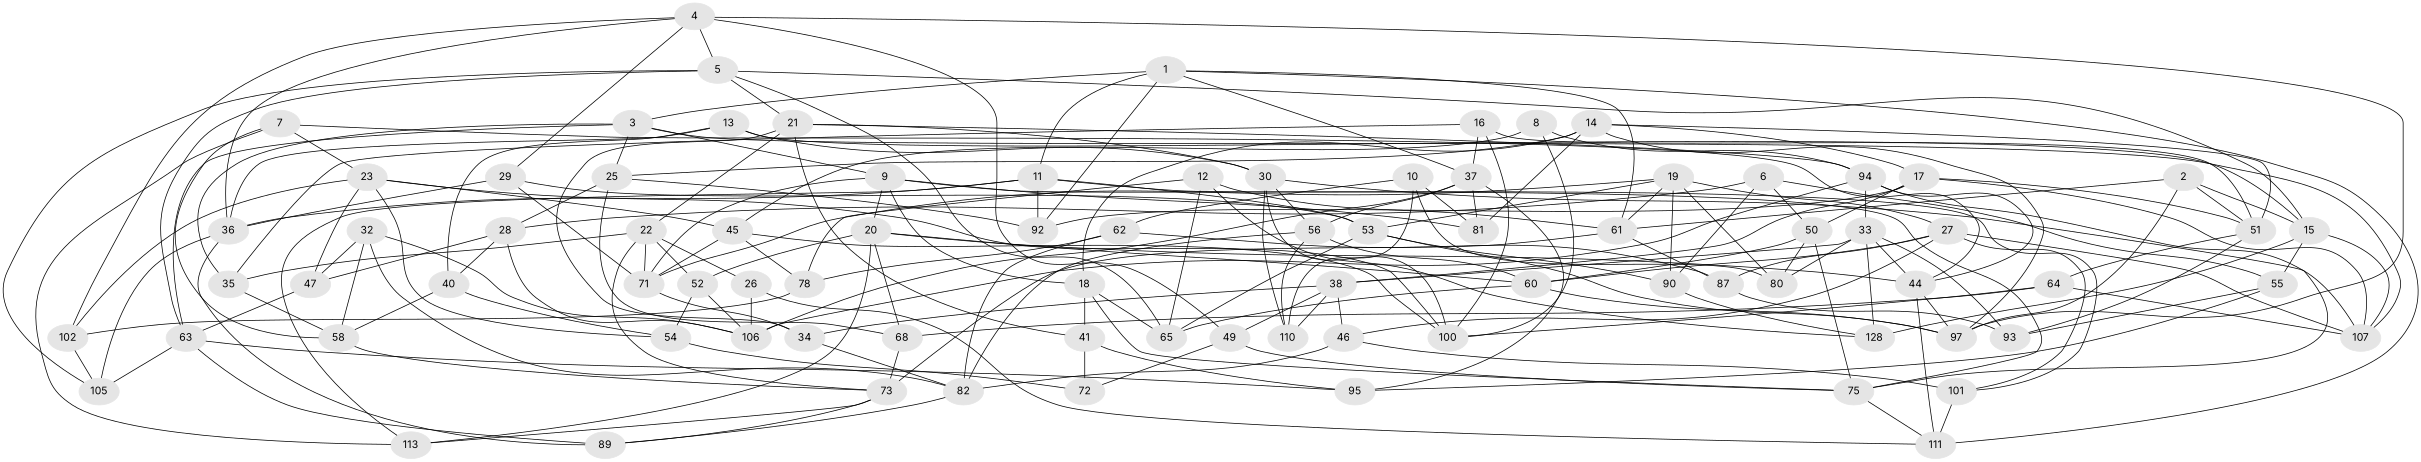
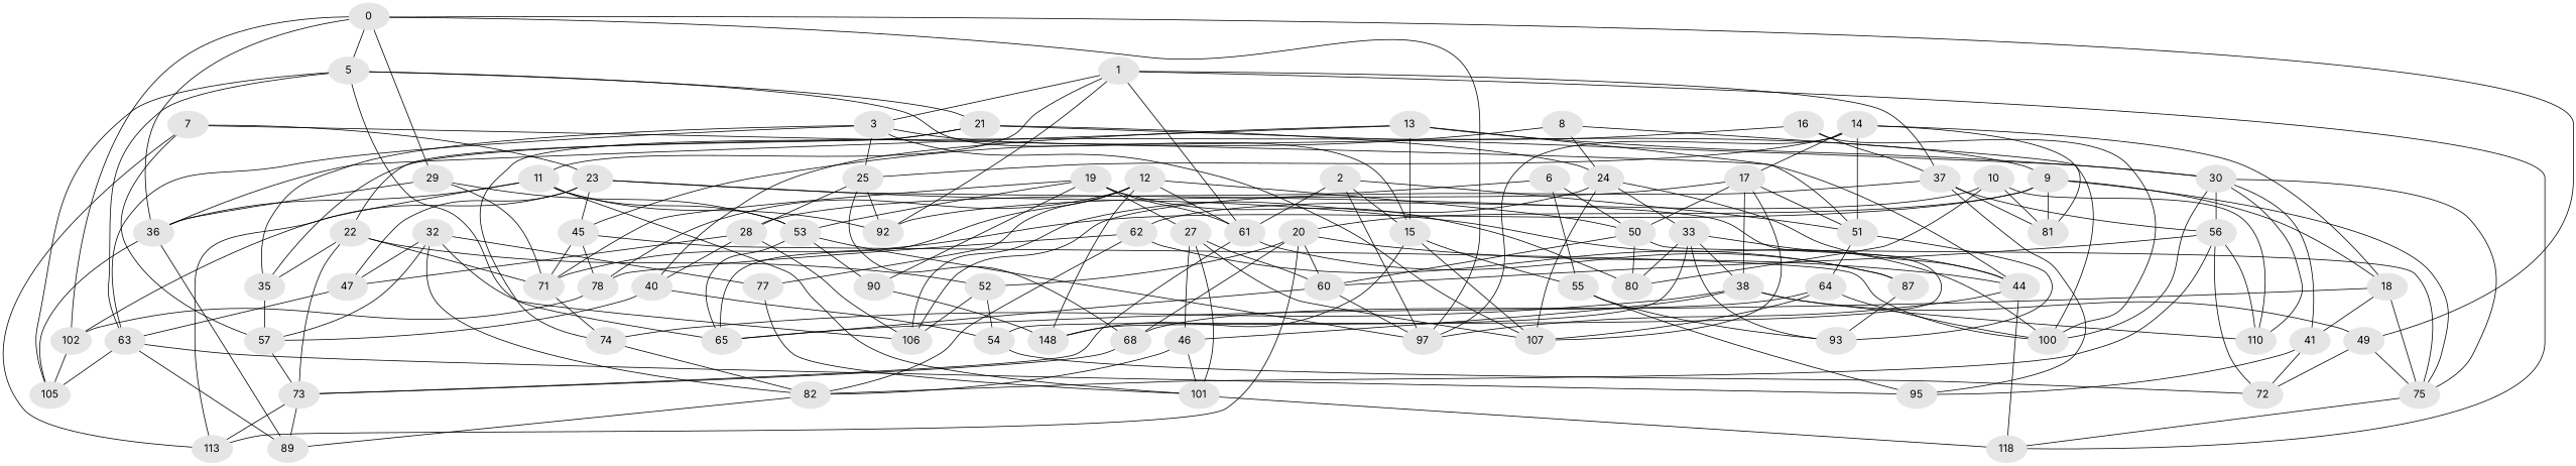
  graph {
    fontname=Inter
    node [color=gray90 fontname=Inter style=filled]
    edge [fontname=Inter]
    1 [super="+67"]
    3 [super="+34"]
    11 [super="+31"]
    37 [super="+39"]
    61 [super="+108"]
    92
-   118 [super="+123" label=111]
+   118 [super="+123"]
    9 [super="+76"]
    25 [super="+104"]
    35
    63 [super="+84"]
    107 [super="+114"]
    36 [super="+48"]
    113
    53 [super="+59"]
    101 [super="+115"]
    81
    106 [super="+129"]
    56 [super="+99"]
    95
    73 [super="+83"]
    87
    15 [super="+43"]
    55
-   128
+   128 [label=148]
    2
    51 [super="+98"]
    97 [super="+117"]
    93
    64
    18 [super="+88"]
    20 [super="+109"]
    71 [super="+122"]
    75 [super="+91"]
    28 [super="+124"]
    68
-   57 [super="+125" label=58]
+   57 [super="+125"]
    105
    89
-   4 [super="+116"]
+   4 [super="+116" label=0]
    5 [super="+120"]
    29
    49
    102
    21 [super="+42"]
    65 [super="+121"]
    72
-   24 [super="+94" label=94]
+   24 [super="+94"]
    30 [super="+96"]
    41
    22 [super="+103"]
-   74 [label=34]
+   74
    40 [super="+85"]
    47
    6
    50 [super="+70"]
    90
    80
    60 [super="+130"]
    23 [super="+126"]
    45 [super="+66"]
    100 [super="+127"]
    54
    7
    44 [super="+133"]
    33 [super="+132"]
    8
    78
    52
    10
    62
    110
    82 [super="+119"]
    12 [super="+86"]
+   77
    13
    14 [super="+131"]
    17 [super="+58"]
    38 [super="+79"]
    16
    46
    19 [super="+111"]
    27 [super="+112"]
-   26
    32 [super="+69"]
    1 -- 3
    1 -- 11
    1 -- 37
    1 -- 61
    1 -- 92
    1 -- 118
    3 -- 9
    3 -- 25
    3 -- 35
    3 -- 63
    3 -- 107
    11 -- 92
    11 -- 36
    11 -- 113
    11 -- 53
    11 -- 101
    37 -- 81
    37 -- 106
    37 -- 56
    37 -- 95
    61 -- 73
    61 -- 87
    9 -- 81
    9 -- 18
    9 -- 20
    9 -- 71
    9 -- 75
    25 -- 92
    25 -- 28 [weight=2]
    25 -- 68
    35 -- 57
    63 -- 95
    63 -- 105
    63 -- 89
    36 -- 105
    36 -- 89
    53 -- 97
    53 -- 65
    53 -- 90
    101 -- 118 [weight=2]
+   56 -- 72
    56 -- 60
    56 -- 110
    56 -- 82
    73 -- 113
    73 -- 89
    87 -- 93
    15 -- 107
    15 -- 55
    15 -- 128
    55 -- 95
    55 -- 93
    2 -- 61
    2 -- 15
    2 -- 51
    2 -- 97
    51 -- 93
    51 -- 64
    64 -- 107
    64 -- 68
    64 -- 100
    18 -- 75
    18 -- 65 [weight=2]
    18 -- 41
    20 -- 113
    20 -- 68
    20 -- 60
    20 -- 44
    20 -- 52
    71 -- 74
    75 -- 118
    28 -- 106
    28 -- 40
    28 -- 47
    68 -- 73
    57 -- 73
    4 -- 36
    4 -- 97
    4 -- 5
    4 -- 29
    4 -- 49
    4 -- 102
    5 -- 63
    5 -- 15
    5 -- 105
    5 -- 21
    5 -- 65
    29 -- 36
    29 -- 53
    29 -- 71
    49 -- 75
    49 -- 72
    102 -- 105
    21 -- 24
    21 -- 30
-   21 -- 41
+   30 -- 41
    21 -- 22
    21 -- 74
    24 -- 107
    24 -- 106
    24 -- 44
    24 -- 33
    30 -- 56
    30 -- 75
    30 -- 100
    30 -- 110
    41 -- 95
    41 -- 72
    22 -- 35
    22 -- 73
    22 -- 71
    22 -- 52
-   22 -- 26
    74 -- 82
    40 -- 57 [weight=2]
    40 -- 54
    47 -- 63
    6 -- 55
    6 -- 28
    6 -- 50
-   6 -- 90
    50 -- 75
    50 -- 80
    50 -- 60
    90 -- 128
    60 -- 97
    60 -- 65
    23 -- 102
    23 -- 47
    23 -- 45
    23 -- 100
    23 -- 54
    45 -- 71
    45 -- 100
    45 -- 78
    54 -- 72
    7 -- 113
    7 -- 57
    7 -- 23
    7 -- 44
    44 -- 118
    44 -- 97
    33 -- 128
    33 -- 93
    33 -- 80
    33 -- 44
    33 -- 38
    8 -- 24
    8 -- 45 [weight=2]
    8 -- 100
    78 -- 102
    52 -- 106
    52 -- 54
    10 -- 81
    10 -- 80
    10 -- 62
    10 -- 110
    62 -- 87
    62 -- 78
    62 -- 82
    82 -- 89
    12 -- 61
    12 -- 128
    12 -- 65
+   12 -- 50
    12 -- 78
+   12 -- 77
+   77 -- 101
    13 -- 36
    13 -- 15
    13 -- 30
    13 -- 40
    14 -- 25
    14 -- 81
    14 -- 51
    14 -- 97
    14 -- 18
    14 -- 17
    17 -- 92
    17 -- 107
    17 -- 51
    17 -- 50
    17 -- 38
    38 -- 49
    38 -- 74
    38 -- 110
    38 -- 46
    16 -- 37
    16 -- 35
-   16 -- 51
+   13 -- 51
    16 -- 100
    46 -- 101
    46 -- 82
    19 -- 61
    19 -- 53
    19 -- 71
    19 -- 90
    19 -- 80
    19 -- 27
    27 -- 107
    27 -- 101
-   27 -- 87
    27 -- 60
    27 -- 46
-   26 -- 118
-   26 -- 106
    32 -- 106
    32 -- 57
    32 -- 47
    32 -- 82
+   32 -- 77 [weight=2]
  }
